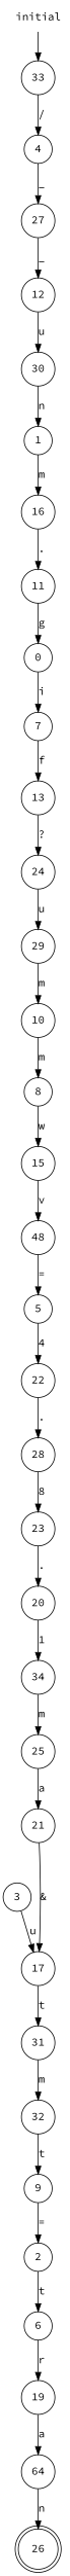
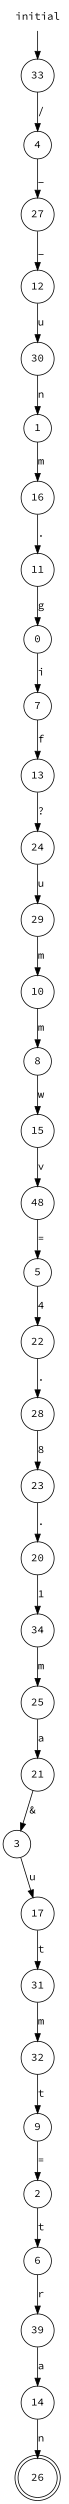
  digraph {
    fontname="Source Code Pro"
    rankdir=TB
    node [fontname="Source Code Pro" shape=circle]
    edge [fontname="Source Code Pro"]
    0
    7
    13
    24
    1
    16
    11
    2
    6
-   19
-   14 [label=64]
+   19 [label=39]
+   14
    3
    17
    31
    32
    4
    27
    12
    30
    5
    22
    28
    23
    26 [shape=doublecircle]
    29
    8
    15
    n28 [label=48]
    9
    10
    20
    34
    25
    21
    33
    initial [shape=plaintext]
    0 -> 7 [label=i]
    7 -> 13 [label=f]
    13 -> 24 [label="?"]
    24 -> 29 [label=u]
    1 -> 16 [label=m]
    16 -> 11 [label="."]
    11 -> 0 [label=g]
    2 -> 6 [label=t]
    6 -> 19 [label=r]
    19 -> 14 [label=a]
    14 -> 26 [label=n]
    3 -> 17 [label=u]
    17 -> 31 [label=t]
    31 -> 32 [label=m]
    32 -> 9 [label=t]
    4 -> 27 [label=_]
    27 -> 12 [label=_]
    12 -> 30 [label=u]
    30 -> 1 [label=n]
    5 -> 22 [label=4]
    22 -> 28 [label="."]
    28 -> 23 [label=8]
    23 -> 20 [label="."]
    29 -> 10 [label=m]
    8 -> 15 [label=w]
    15 -> n28 [label=v]
    n28 -> 5 [label="="]
    9 -> 2 [label="="]
    10 -> 8 [label=m]
    20 -> 34 [label=1]
    34 -> 25 [label=m]
    25 -> 21 [label=a]
-   21 -> 17 [label="&"]
+   21 -> 3 [label="&"]
    33 -> 4 [label="/"]
    initial -> 33
  }
